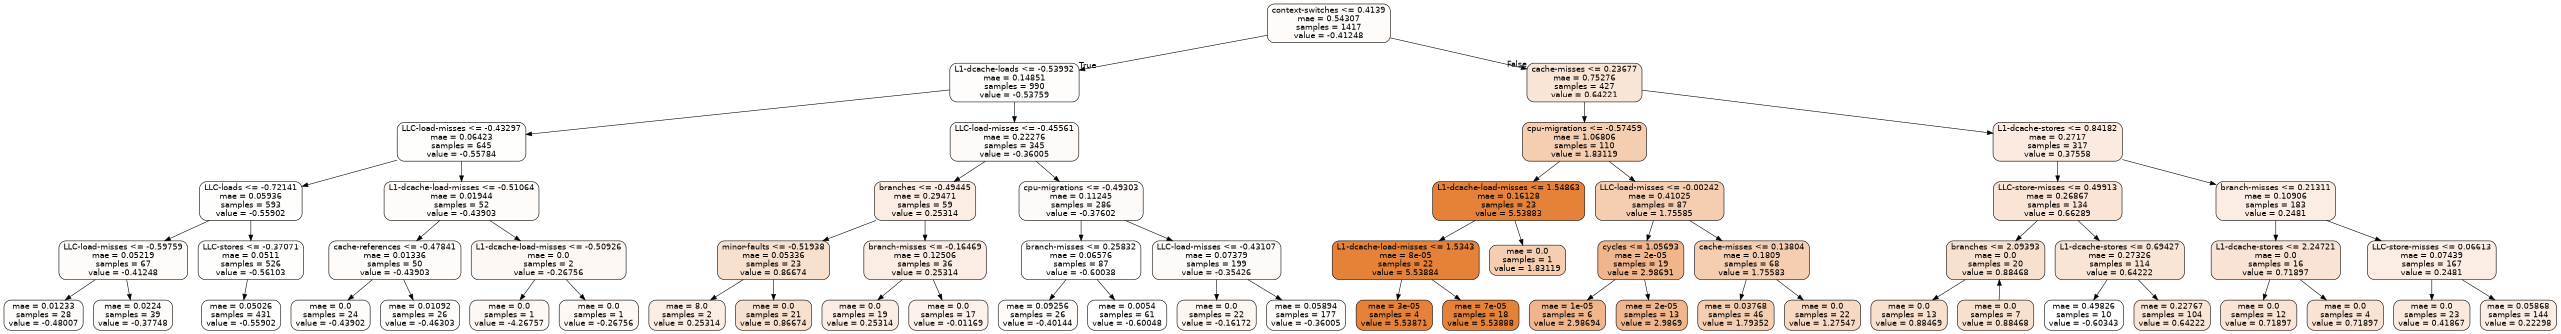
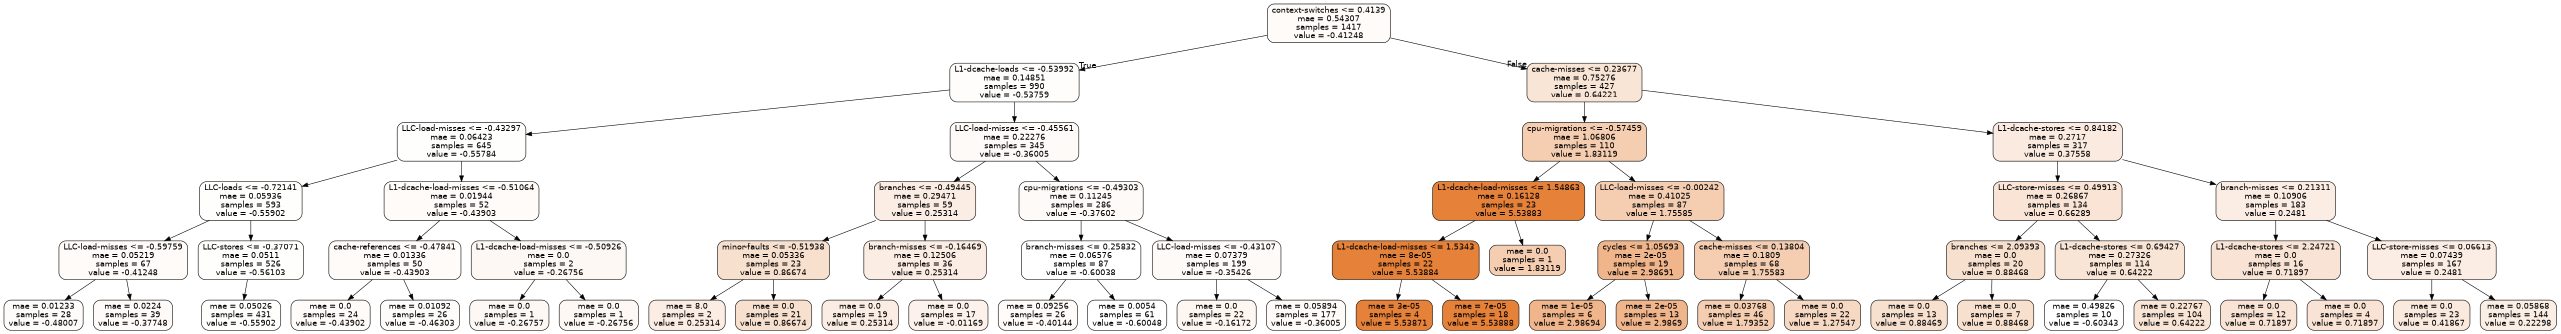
  digraph {
    node [color=black fillcolor="#e5813902" fontname=helvetica shape=box style="filled, rounded"]
    edge [fontname=helvetica]
    n1 [fillcolor="#e5813908" label="context-switches <= 0.4139\nmae = 0.54307\nsamples = 1417\nvalue = -0.41248"]
    n2 [fillcolor="#e5813903" label="L1-dcache-loads <= -0.53992\nmae = 0.14851\nsamples = 990\nvalue = -0.53759"]
    n3 [fillcolor="#e5813934" label="cache-misses <= 0.23677\nmae = 0.75276\nsamples = 427\nvalue = 0.64221"]
    n4 [label="LLC-load-misses <= -0.43297\nmae = 0.06423\nsamples = 645\nvalue = -0.55784"]
    n5 [fillcolor="#e581390a" label="LLC-load-misses <= -0.45561\nmae = 0.22276\nsamples = 345\nvalue = -0.36005"]
    n6 [fillcolor="#e5813965" label="cpu-migrations <= -0.57459\nmae = 1.06806\nsamples = 110\nvalue = 1.83119"]
    n7 [fillcolor="#e5813929" label="L1-dcache-stores <= 0.84182\nmae = 0.2717\nsamples = 317\nvalue = 0.37558"]
    n8 [label="LLC-loads <= -0.72141\nmae = 0.05936\nsamples = 593\nvalue = -0.55902"]
    n9 [fillcolor="#e5813907" label="L1-dcache-load-misses <= -0.51064\nmae = 0.01944\nsamples = 52\nvalue = -0.43903"]
    n10 [fillcolor="#e5813924" label="branches <= -0.49445\nmae = 0.29471\nsamples = 59\nvalue = 0.25314"]
    n11 [fillcolor="#e5813909" label="cpu-migrations <= -0.49303\nmae = 0.11245\nsamples = 286\nvalue = -0.37602"]
    n12 [fillcolor="#e5813908" label="LLC-load-misses <= -0.59759\nmae = 0.05219\nsamples = 67\nvalue = -0.41248"]
    n13 [label="LLC-stores <= -0.37071\nmae = 0.0511\nsamples = 526\nvalue = -0.56103"]
    n14 [fillcolor="#e5813907" label="cache-references <= -0.47841\nmae = 0.01336\nsamples = 50\nvalue = -0.43903"]
    n15 [fillcolor="#e581390e" label="L1-dcache-load-misses <= -0.50926\nmae = 0.0\nsamples = 2\nvalue = -0.26756"]
    n16 [fillcolor="#e5813905" label="mae = 0.01233\nsamples = 28\nvalue = -0.48007"]
    n17 [fillcolor="#e5813909" label="mae = 0.0224\nsamples = 39\nvalue = -0.37748"]
    n18 [label="mae = 0.05026\nsamples = 431\nvalue = -0.55902"]
    n19 [fillcolor="#e5813907" label="mae = 0.0\nsamples = 24\nvalue = -0.43902"]
    n20 [fillcolor="#e5813906" label="mae = 0.01092\nsamples = 26\nvalue = -0.46303"]
-   n21 [fillcolor="#e581390e" label="mae = 0.0\nsamples = 1\nvalue = -4.26757"]
+   n21 [fillcolor="#e581390e" label="mae = 0.0\nsamples = 1\nvalue = -0.26757"]
    n22 [fillcolor="#e581390e" label="mae = 0.0\nsamples = 1\nvalue = -0.26756"]
    n23 [fillcolor="#e581393d" label="minor-faults <= -0.51938\nmae = 0.05336\nsamples = 23\nvalue = 0.86674"]
    n24 [fillcolor="#e5813924" label="branch-misses <= -0.16469\nmae = 0.12506\nsamples = 36\nvalue = 0.25314"]
    n25 [fillcolor="#e5813900" label="branch-misses <= 0.25832\nmae = 0.06576\nsamples = 87\nvalue = -0.60038"]
    n26 [fillcolor="#e581390a" label="LLC-load-misses <= -0.43107\nmae = 0.07379\nsamples = 199\nvalue = -0.35426"]
    n27 [fillcolor="#e5813924" label="mae = 8.0\nsamples = 2\nvalue = 0.25314"]
    n28 [fillcolor="#e581393d" label="mae = 0.0\nsamples = 21\nvalue = 0.86674"]
    n29 [fillcolor="#e5813924" label="mae = 0.0\nsamples = 19\nvalue = 0.25314"]
    n30 [fillcolor="#e5813919" label="mae = 0.0\nsamples = 17\nvalue = -0.01169"]
    n31 [fillcolor="#e5813908" label="mae = 0.09256\nsamples = 26\nvalue = -0.40144"]
    n32 [fillcolor="#e5813900" label="mae = 0.0054\nsamples = 61\nvalue = -0.60048"]
    n33 [fillcolor="#e5813912" label="mae = 0.0\nsamples = 22\nvalue = -0.16172"]
    n34 [fillcolor="#e581390a" label="mae = 0.05894\nsamples = 177\nvalue = -0.36005"]
    n35 [fillcolor="#e58139ff" label="L1-dcache-load-misses <= 1.54863\nmae = 0.16128\nsamples = 23\nvalue = 5.53883"]
    n36 [fillcolor="#e5813962" label="LLC-load-misses <= -0.00242\nmae = 0.41025\nsamples = 87\nvalue = 1.75585"]
    n37 [fillcolor="#e5813935" label="LLC-store-misses <= 0.49913\nmae = 0.26867\nsamples = 134\nvalue = 0.66289"]
    n38 [fillcolor="#e5813923" label="branch-misses <= 0.21311\nmae = 0.10906\nsamples = 183\nvalue = 0.2481"]
    n39 [fillcolor="#e58139ff" label="L1-dcache-load-misses <= 1.5343\nmae = 8e-05\nsamples = 22\nvalue = 5.53884"]
    n40 [fillcolor="#e5813965" label="mae = 0.0\nsamples = 1\nvalue = 1.83119"]
    n41 [fillcolor="#e5813995" label="cycles <= 1.05693\nmae = 2e-05\nsamples = 19\nvalue = 2.98691"]
    n42 [fillcolor="#e5813962" label="cache-misses <= 0.13804\nmae = 0.1809\nsamples = 68\nvalue = 1.75583"]
    n43 [fillcolor="#e58139ff" label="mae = 3e-05\nsamples = 4\nvalue = 5.53871"]
    n44 [fillcolor="#e58139ff" label="mae = 7e-05\nsamples = 18\nvalue = 5.53888"]
    n45 [fillcolor="#e5813995" label="mae = 1e-05\nsamples = 6\nvalue = 2.98694"]
    n46 [fillcolor="#e5813995" label="mae = 2e-05\nsamples = 13\nvalue = 2.9869"]
    n47 [fillcolor="#e5813964" label="mae = 0.03768\nsamples = 46\nvalue = 1.79352"]
    n48 [fillcolor="#e581394e" label="mae = 0.0\nsamples = 22\nvalue = 1.27547"]
    n49 [fillcolor="#e581393e" label="branches <= 2.09393\nmae = 0.0\nsamples = 20\nvalue = 0.88468"]
    n50 [fillcolor="#e5813934" label="L1-dcache-stores <= 0.69427\nmae = 0.27326\nsamples = 114\nvalue = 0.64222"]
    n51 [fillcolor="#e5813937" label="L1-dcache-stores <= 2.24721\nmae = 0.0\nsamples = 16\nvalue = 0.71897"]
    n52 [fillcolor="#e5813923" label="LLC-store-misses <= 0.06613\nmae = 0.07439\nsamples = 167\nvalue = 0.2481"]
    n53 [fillcolor="#e581393e" label="mae = 0.0\nsamples = 13\nvalue = 0.88469"]
    n54 [fillcolor="#e581393e" label="mae = 0.0\nsamples = 7\nvalue = 0.88468"]
    n55 [fillcolor="#e5813900" label="mae = 0.49826\nsamples = 10\nvalue = -0.60343"]
    n56 [fillcolor="#e5813934" label="mae = 0.22767\nsamples = 104\nvalue = 0.64222"]
    n57 [fillcolor="#e5813937" label="mae = 0.0\nsamples = 12\nvalue = 0.71897"]
    n58 [fillcolor="#e5813937" label="mae = 0.0\nsamples = 4\nvalue = 0.71897"]
    n59 [fillcolor="#e581392a" label="mae = 0.0\nsamples = 23\nvalue = 0.41867"]
    n60 [fillcolor="#e5813922" label="mae = 0.05868\nsamples = 144\nvalue = 0.22298"]
    n1 -> n2 [headlabel=True labelangle=45 labeldistance=2.5]
    n1 -> n3 [headlabel=False labelangle=-45 labeldistance=2.5]
    n2 -> n4
    n2 -> n5
    n3 -> n6
    n3 -> n7
    n4 -> n8
    n4 -> n9
    n5 -> n10
    n5 -> n11
    n6 -> n35
    n6 -> n36
    n7 -> n37
    n7 -> n38
    n8 -> n12
    n8 -> n13
    n9 -> n14
    n9 -> n15
    n10 -> n23
    n10 -> n24
    n11 -> n25
    n11 -> n26
    n12 -> n16
    n12 -> n17
    n13 -> n18
    n14 -> n19
    n14 -> n20
    n15 -> n21
    n15 -> n22
    n23 -> n27
    n23 -> n28
    n24 -> n29
    n24 -> n30
    n25 -> n31
    n25 -> n32
    n26 -> n33
    n26 -> n34
    n35 -> n39
    n35 -> n40
    n36 -> n41
    n36 -> n42
    n37 -> n49
    n37 -> n50
    n38 -> n51
    n38 -> n52
    n39 -> n43
    n39 -> n44
    n41 -> n45
    n41 -> n46
    n42 -> n47
    n42 -> n48
    n49 -> n53
-   n54 -> n49
+   n49 -> n54
    n50 -> n55
    n50 -> n56
    n51 -> n57
    n51 -> n58
    n52 -> n59
    n52 -> n60
  }
